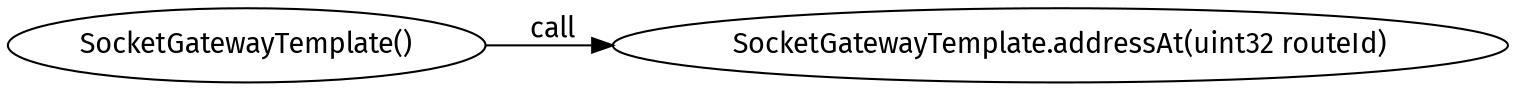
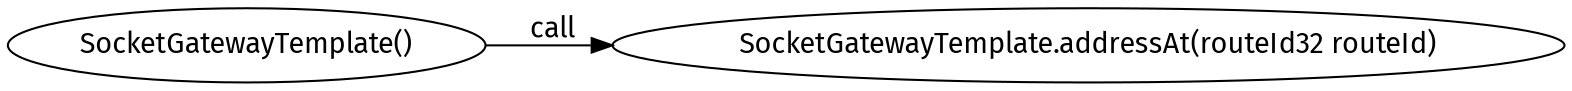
  digraph {
    rankdir=LR
    fontname="Fira Sans"
    node [fontname="Fira Sans"]
    "SocketGatewayTemplate()" [height=0.5 width=3.1814]
-   "SocketGatewayTemplate.addressAt(uint32 routeId)" [height=0.5 width=5.8483]
+   "SocketGatewayTemplate.addressAt(uint32 routeId)" [height=0.5 width=5.8483 label="SocketGatewayTemplate.addressAt(routeId32 routeId)"]
    "SocketGatewayTemplate()" -> "SocketGatewayTemplate.addressAt(uint32 routeId)" [label=" call" fontname="Fira Sans"]
  }
